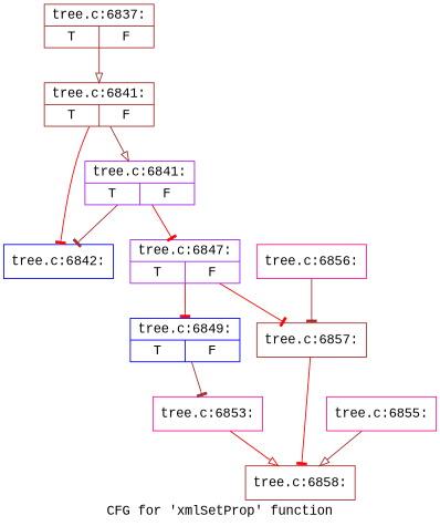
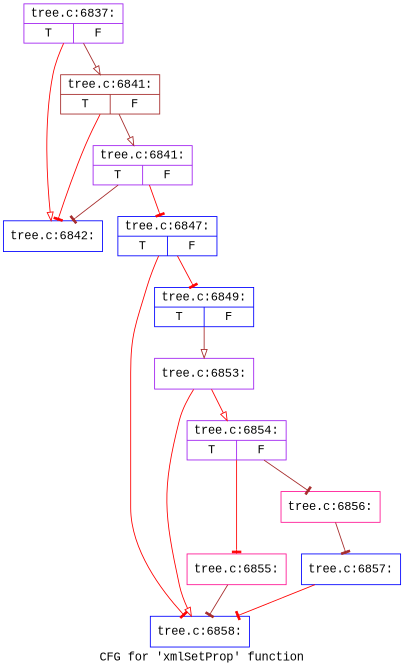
  digraph {
    fontname="Liberation Mono"
    label="CFG for 'xmlSetProp' function"
    node [color=purple fontname="Liberation Mono" shape=record]
    edge [arrowhead=tee color=red fontname="Liberation Mono"]
-   n1 [color=brown label="{tree.c:6837:|{<s0>T|<s1>F}}"]
+   n1 [label="{tree.c:6837:|{<s0>T|<s1>F}}"]
    n2 [color=blue label="{tree.c:6842:}"]
    n3 [color=brown label="{tree.c:6841:|{<s0>T|<s1>F}}"]
    n4 [label="{tree.c:6841:|{<s0>T|<s1>F}}"]
-   n5 [color=brown label="{tree.c:6858:}"]
-   n6 [label="{tree.c:6847:|{<s0>T|<s1>F}}"]
+   n5 [color=blue label="{tree.c:6858:}"]
+   n6 [color=blue label="{tree.c:6847:|{<s0>T|<s1>F}}"]
    n7 [color=blue label="{tree.c:6849:|{<s0>T|<s1>F}}"]
-   n8 [color=brown label="{tree.c:6857:}"]
-   n9 [color=deeppink label="{tree.c:6853:}"]
+   n8 [color=blue label="{tree.c:6857:}"]
+   n9 [label="{tree.c:6853:}"]
+   n10 [label="{tree.c:6854:|{<s0>T|<s1>F}}"]
    n11 [color=deeppink label="{tree.c:6855:}"]
    n12 [color=deeppink label="{tree.c:6856:}"]
+   n1 -> n2 [arrowhead=onormal]
    n1 -> n3 [arrowhead=onormal color=brown]
    n3 -> n2
    n3 -> n4 [arrowhead=onormal color=brown]
    n4 -> n2 [color=brown]
    n4 -> n6
    n6 -> n7
-   n6 -> n8
-   n7 -> n9 [color=brown]
+   n6 -> n5
+   n7 -> n9 [arrowhead=onormal color=brown]
    n8 -> n5
    n9 -> n5 [arrowhead=onormal]
-   n11 -> n5 [arrowhead=onormal color=brown]
+   n9 -> n10 [arrowhead=onormal]
+   n10 -> n11
+   n10 -> n12 [color=brown]
+   n11 -> n5 [color=brown]
    n12 -> n8 [color=brown]
  }
